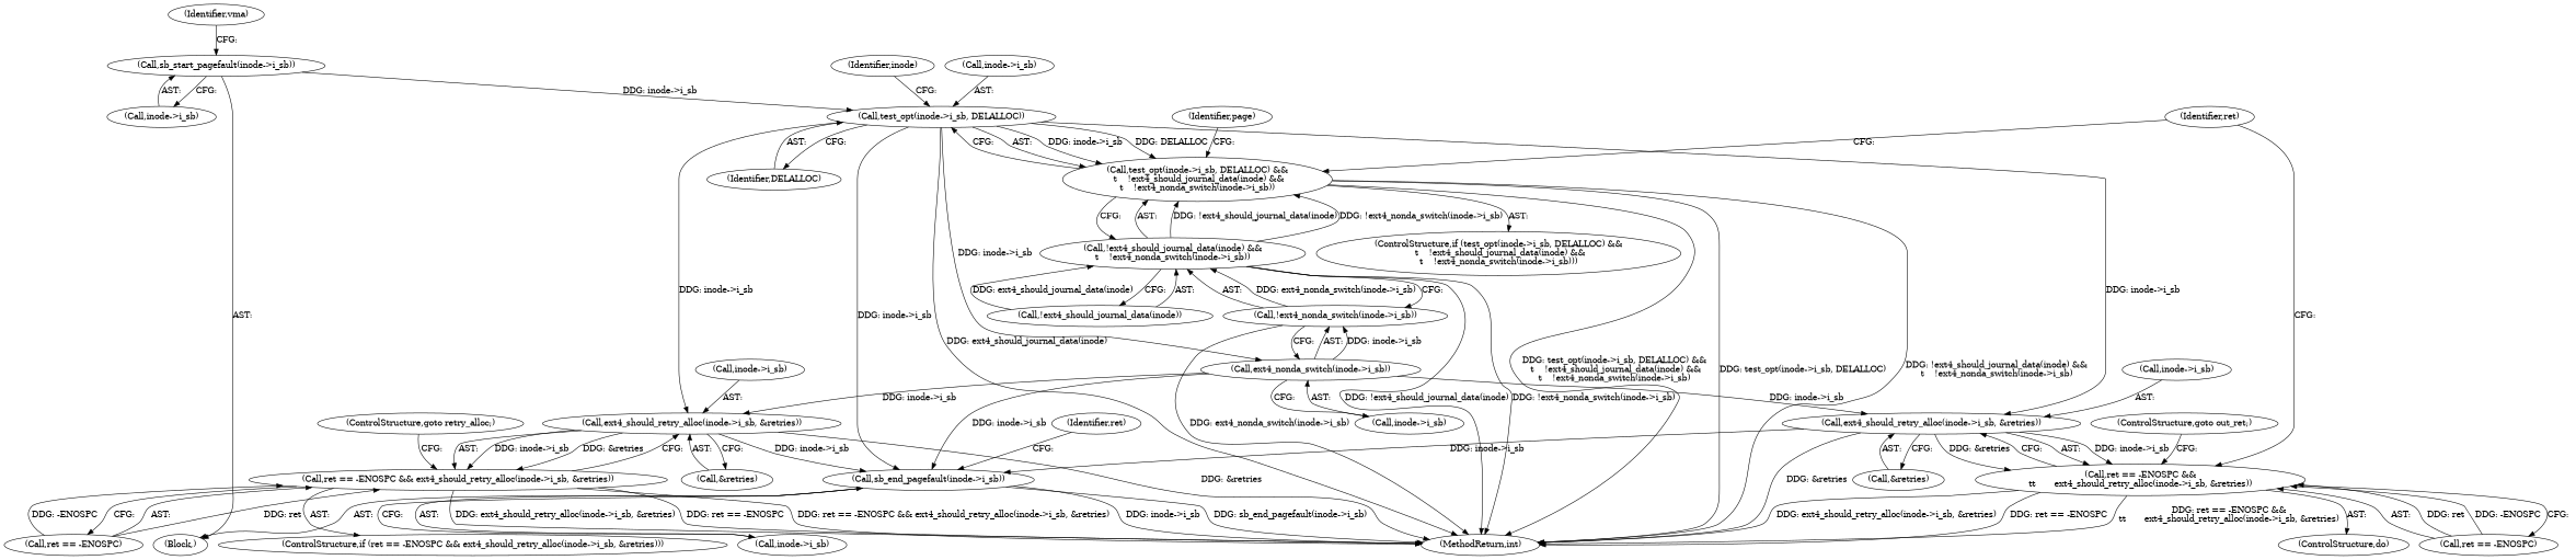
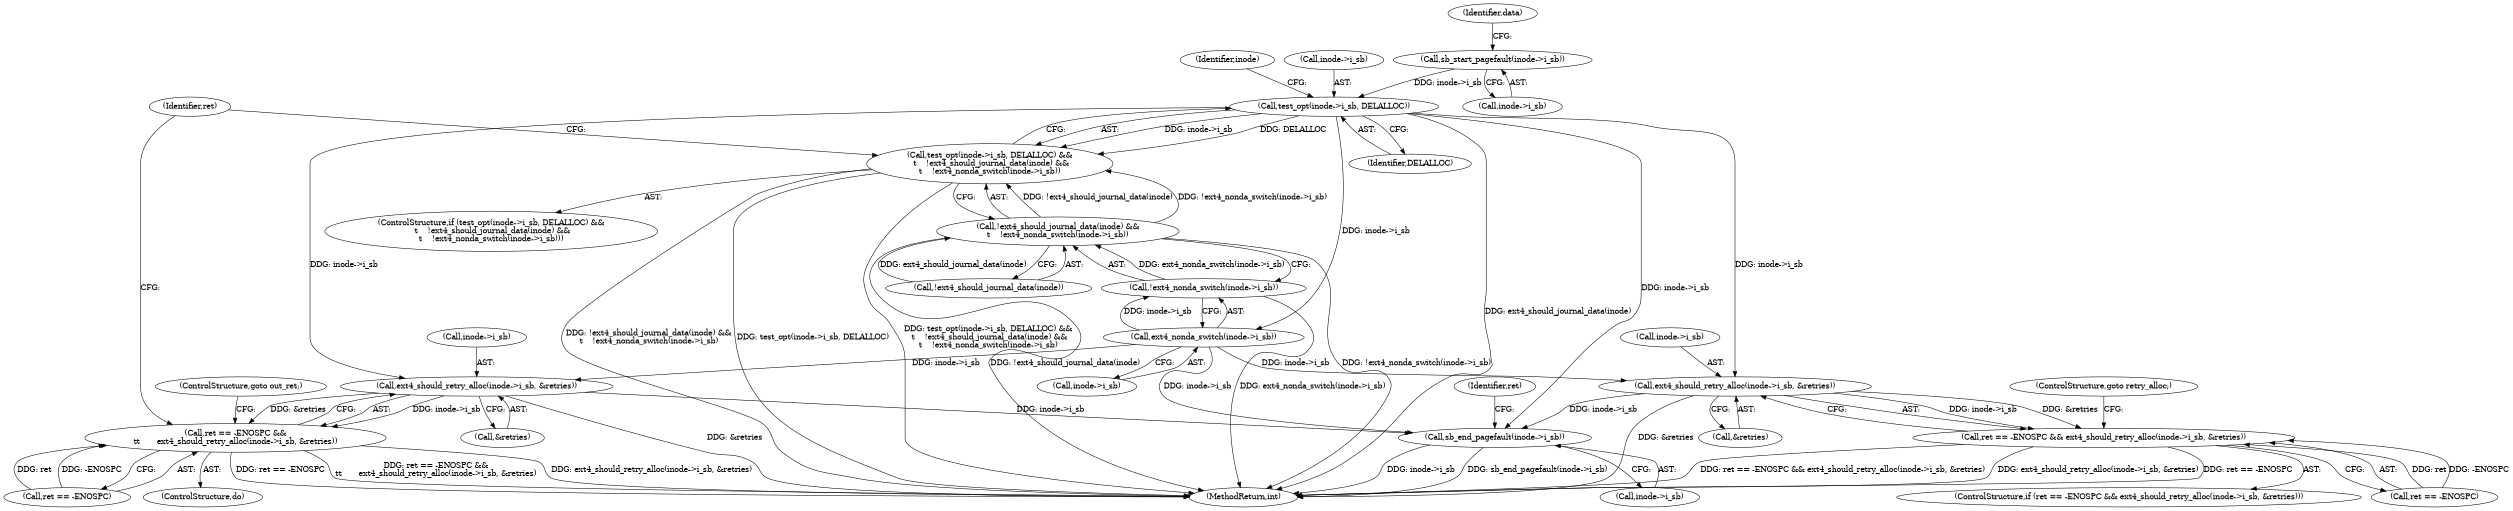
  digraph {
    n1 [label="(Call,test_opt(inode->i_sb, DELALLOC))"]
    n2 [label="(Call,test_opt(inode->i_sb, DELALLOC) &&\n \t    !ext4_should_journal_data(inode) &&\n\t    !ext4_nonda_switch(inode->i_sb))"]
    n3 [label="(Call,ext4_nonda_switch(inode->i_sb))"]
    n4 [label="(Call,ext4_should_retry_alloc(inode->i_sb, &retries))"]
    n5 [label="(Call,sb_end_pagefault(inode->i_sb))"]
    n6 [label="(Call,ext4_should_retry_alloc(inode->i_sb, &retries))"]
    n7 [label="(MethodReturn,int)"]
    n8 [label="(Identifier,DELALLOC)"]
    n9 [label="(Call,!ext4_should_journal_data(inode) &&\n\t    !ext4_nonda_switch(inode->i_sb))"]
    n10 [label="(ControlStructure,if (test_opt(inode->i_sb, DELALLOC) &&\n \t    !ext4_should_journal_data(inode) &&\n\t    !ext4_nonda_switch(inode->i_sb)))"]
    n11 [label="(Call,!ext4_nonda_switch(inode->i_sb))"]
    n12 [label="(Call,inode->i_sb)"]
    n13 [label="(Call,ret == -ENOSPC &&\n\t\t       ext4_should_retry_alloc(inode->i_sb, &retries))"]
    n14 [label="(Call,&retries)"]
-   n15 [label="(Block,)"]
    n16 [label="(Call,inode->i_sb)"]
    n17 [label="(Call,ret == -ENOSPC && ext4_should_retry_alloc(inode->i_sb, &retries))"]
    n18 [label="(Call,&retries)"]
    n19 [label="(Call,sb_start_pagefault(inode->i_sb))"]
    n20 [label="(Call,inode->i_sb)"]
    n21 [label="(Call,!ext4_should_journal_data(inode))"]
    n22 [label="(Call,ret == -ENOSPC)"]
    n23 [label="(ControlStructure,do)"]
    n24 [label="(ControlStructure,if (ret == -ENOSPC && ext4_should_retry_alloc(inode->i_sb, &retries)))"]
    n25 [label="(Call,ret == -ENOSPC)"]
    n26 [label="(Identifier,inode)"]
    n27 [label="(ControlStructure,goto out_ret;)"]
-   n28 [label="(Identifier,vma)"]
+   n28 [label="(Identifier,data)"]
    n29 [label="(Call,inode->i_sb)"]
    n30 [label="(Call,inode->i_sb)"]
    n31 [label="(Identifier,ret)"]
    n32 [label="(Call,inode->i_sb)"]
-   n33 [label="(Identifier,page)"]
    n34 [label="(ControlStructure,goto retry_alloc;)"]
    n35 [label="(Identifier,ret)"]
    n1 -> n2 [label="AST: "]
    n1 -> n2 [label="DDG: inode->i_sb"]
    n1 -> n2 [label="DDG: DELALLOC"]
    n1 -> n3 [label="DDG: inode->i_sb"]
    n1 -> n4 [label="DDG: inode->i_sb"]
    n1 -> n5 [label="DDG: inode->i_sb"]
    n1 -> n6 [label="DDG: inode->i_sb"]
    n1 -> n7 [label="DDG: ext4_should_journal_data(inode)"]
    n1 -> n8 [label="CFG: "]
    n2 -> n1 [label="CFG: "]
    n2 -> n7 [label="DDG: test_opt(inode->i_sb, DELALLOC)"]
    n2 -> n7 [label="DDG: test_opt(inode->i_sb, DELALLOC) &&\n \t    !ext4_should_journal_data(inode) &&\n\t    !ext4_nonda_switch(inode->i_sb)"]
    n2 -> n7 [label="DDG: !ext4_should_journal_data(inode) &&\n\t    !ext4_nonda_switch(inode->i_sb)"]
    n2 -> n9 [label="CFG: "]
    n2 -> n10 [label="AST: "]
    n3 -> n4 [label="DDG: inode->i_sb"]
    n3 -> n5 [label="DDG: inode->i_sb"]
    n3 -> n6 [label="DDG: inode->i_sb"]
    n3 -> n11 [label="AST: "]
    n3 -> n11 [label="DDG: inode->i_sb"]
    n3 -> n12 [label="CFG: "]
    n4 -> n5 [label="DDG: inode->i_sb"]
    n4 -> n7 [label="DDG: &retries"]
    n4 -> n13 [label="AST: "]
    n4 -> n13 [label="DDG: inode->i_sb"]
    n4 -> n13 [label="DDG: &retries"]
    n4 -> n14 [label="CFG: "]
    n5 -> n7 [label="DDG: inode->i_sb"]
    n5 -> n7 [label="DDG: sb_end_pagefault(inode->i_sb)"]
-   n5 -> n15 [label="AST: "]
    n5 -> n16 [label="CFG: "]
    n6 -> n5 [label="DDG: inode->i_sb"]
    n6 -> n7 [label="DDG: &retries"]
    n6 -> n17 [label="AST: "]
    n6 -> n17 [label="DDG: inode->i_sb"]
    n6 -> n17 [label="DDG: &retries"]
    n6 -> n18 [label="CFG: "]
    n8 -> n1 [label="AST: "]
    n9 -> n2 [label="AST: "]
    n9 -> n2 [label="DDG: !ext4_should_journal_data(inode)"]
    n9 -> n2 [label="DDG: !ext4_nonda_switch(inode->i_sb)"]
    n9 -> n7 [label="DDG: !ext4_nonda_switch(inode->i_sb)"]
    n9 -> n7 [label="DDG: !ext4_should_journal_data(inode)"]
    n9 -> n11 [label="CFG: "]
    n9 -> n21 [label="CFG: "]
    n11 -> n3 [label="CFG: "]
    n11 -> n7 [label="DDG: ext4_nonda_switch(inode->i_sb)"]
    n11 -> n9 [label="AST: "]
    n11 -> n9 [label="DDG: ext4_nonda_switch(inode->i_sb)"]
    n12 -> n3 [label="AST: "]
    n13 -> n4 [label="CFG: "]
    n13 -> n7 [label="DDG: ext4_should_retry_alloc(inode->i_sb, &retries)"]
    n13 -> n7 [label="DDG: ret == -ENOSPC"]
    n13 -> n7 [label="DDG: ret == -ENOSPC &&\n\t\t       ext4_should_retry_alloc(inode->i_sb, &retries)"]
    n13 -> n22 [label="CFG: "]
    n13 -> n23 [label="AST: "]
    n14 -> n4 [label="AST: "]
    n16 -> n5 [label="AST: "]
    n17 -> n6 [label="CFG: "]
    n17 -> n7 [label="DDG: ret == -ENOSPC && ext4_should_retry_alloc(inode->i_sb, &retries)"]
    n17 -> n7 [label="DDG: ext4_should_retry_alloc(inode->i_sb, &retries)"]
    n17 -> n7 [label="DDG: ret == -ENOSPC"]
    n17 -> n24 [label="AST: "]
    n17 -> n25 [label="CFG: "]
    n18 -> n6 [label="AST: "]
    n19 -> n1 [label="DDG: inode->i_sb"]
-   n19 -> n15 [label="AST: "]
    n19 -> n20 [label="CFG: "]
    n20 -> n19 [label="AST: "]
    n21 -> n9 [label="AST: "]
    n21 -> n9 [label="DDG: ext4_should_journal_data(inode)"]
    n22 -> n13 [label="AST: "]
    n22 -> n13 [label="DDG: ret"]
    n22 -> n13 [label="DDG: -ENOSPC"]
    n25 -> n17 [label="AST: "]
    n25 -> n17 [label="DDG: ret"]
    n25 -> n17 [label="DDG: -ENOSPC"]
    n26 -> n1 [label="CFG: "]
    n27 -> n13 [label="CFG: "]
    n28 -> n19 [label="CFG: "]
    n29 -> n6 [label="AST: "]
    n30 -> n1 [label="AST: "]
    n31 -> n5 [label="CFG: "]
    n32 -> n4 [label="AST: "]
-   n33 -> n2 [label="CFG: "]
    n34 -> n17 [label="CFG: "]
    n35 -> n2 [label="CFG: "]
    n35 -> n13 [label="CFG: "]
  }
